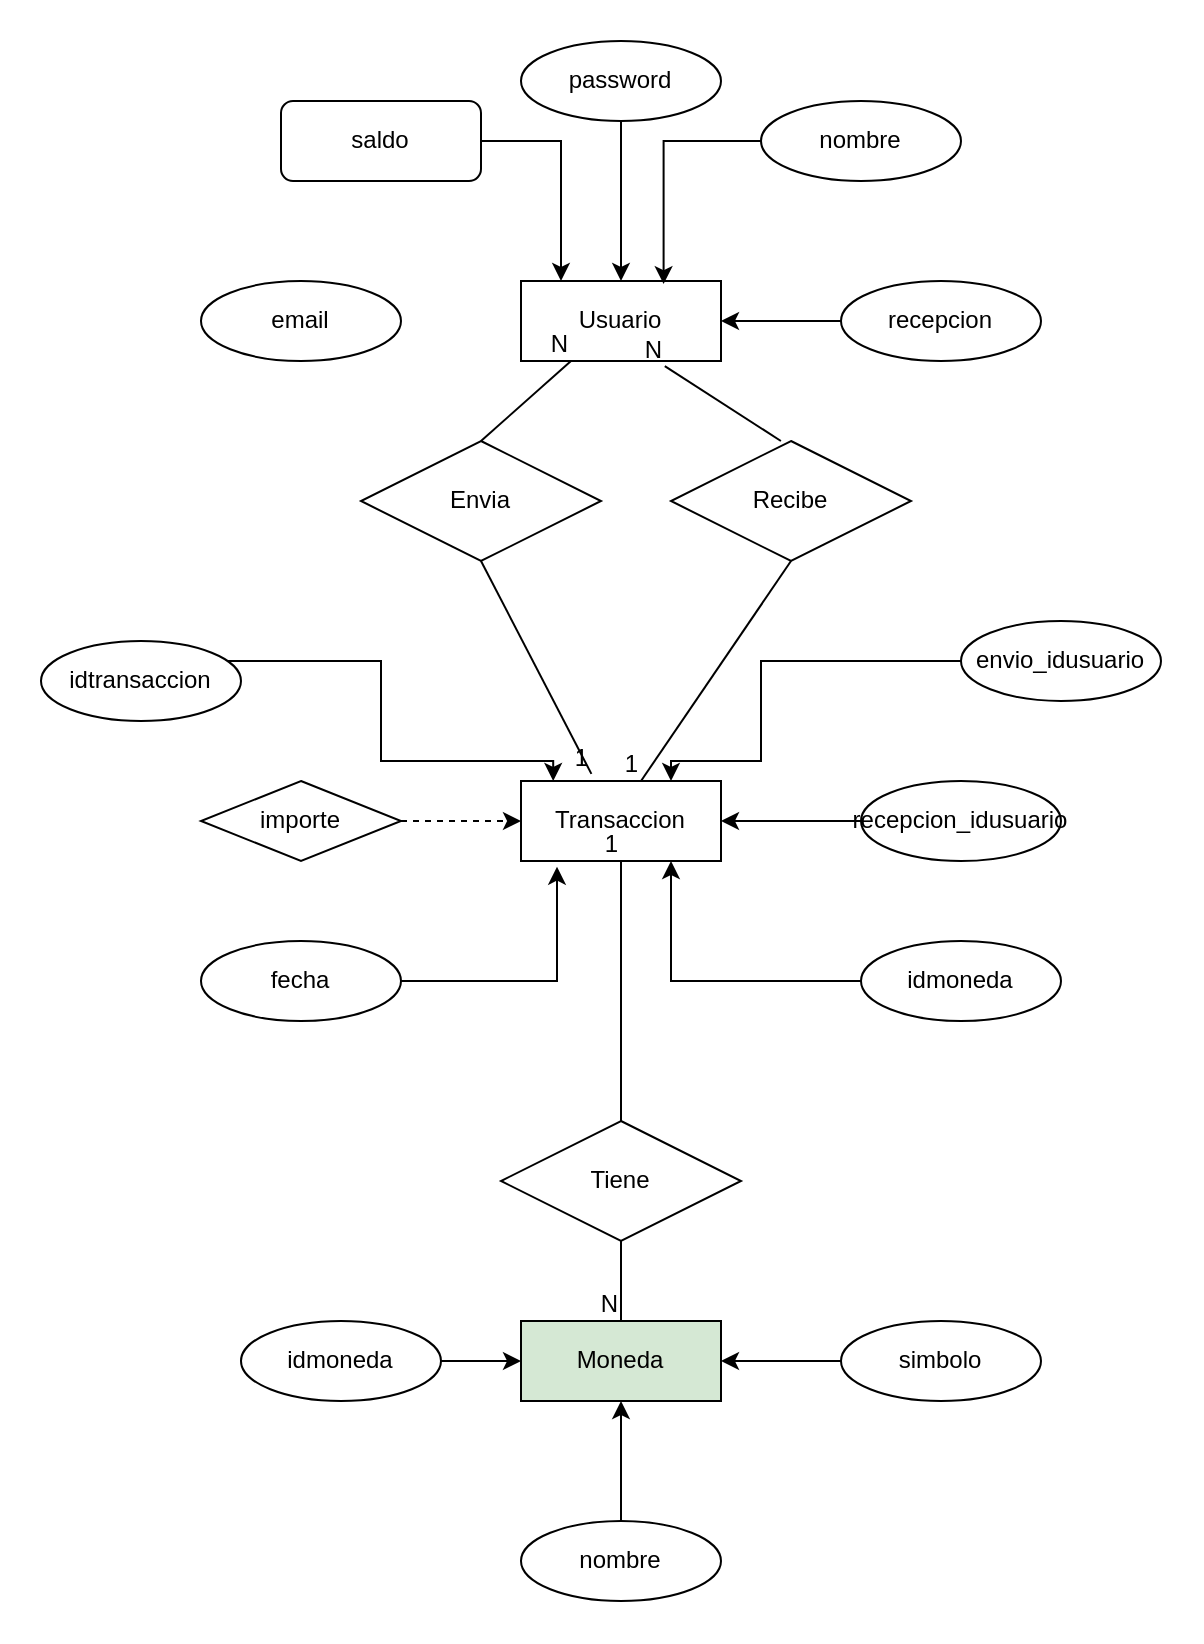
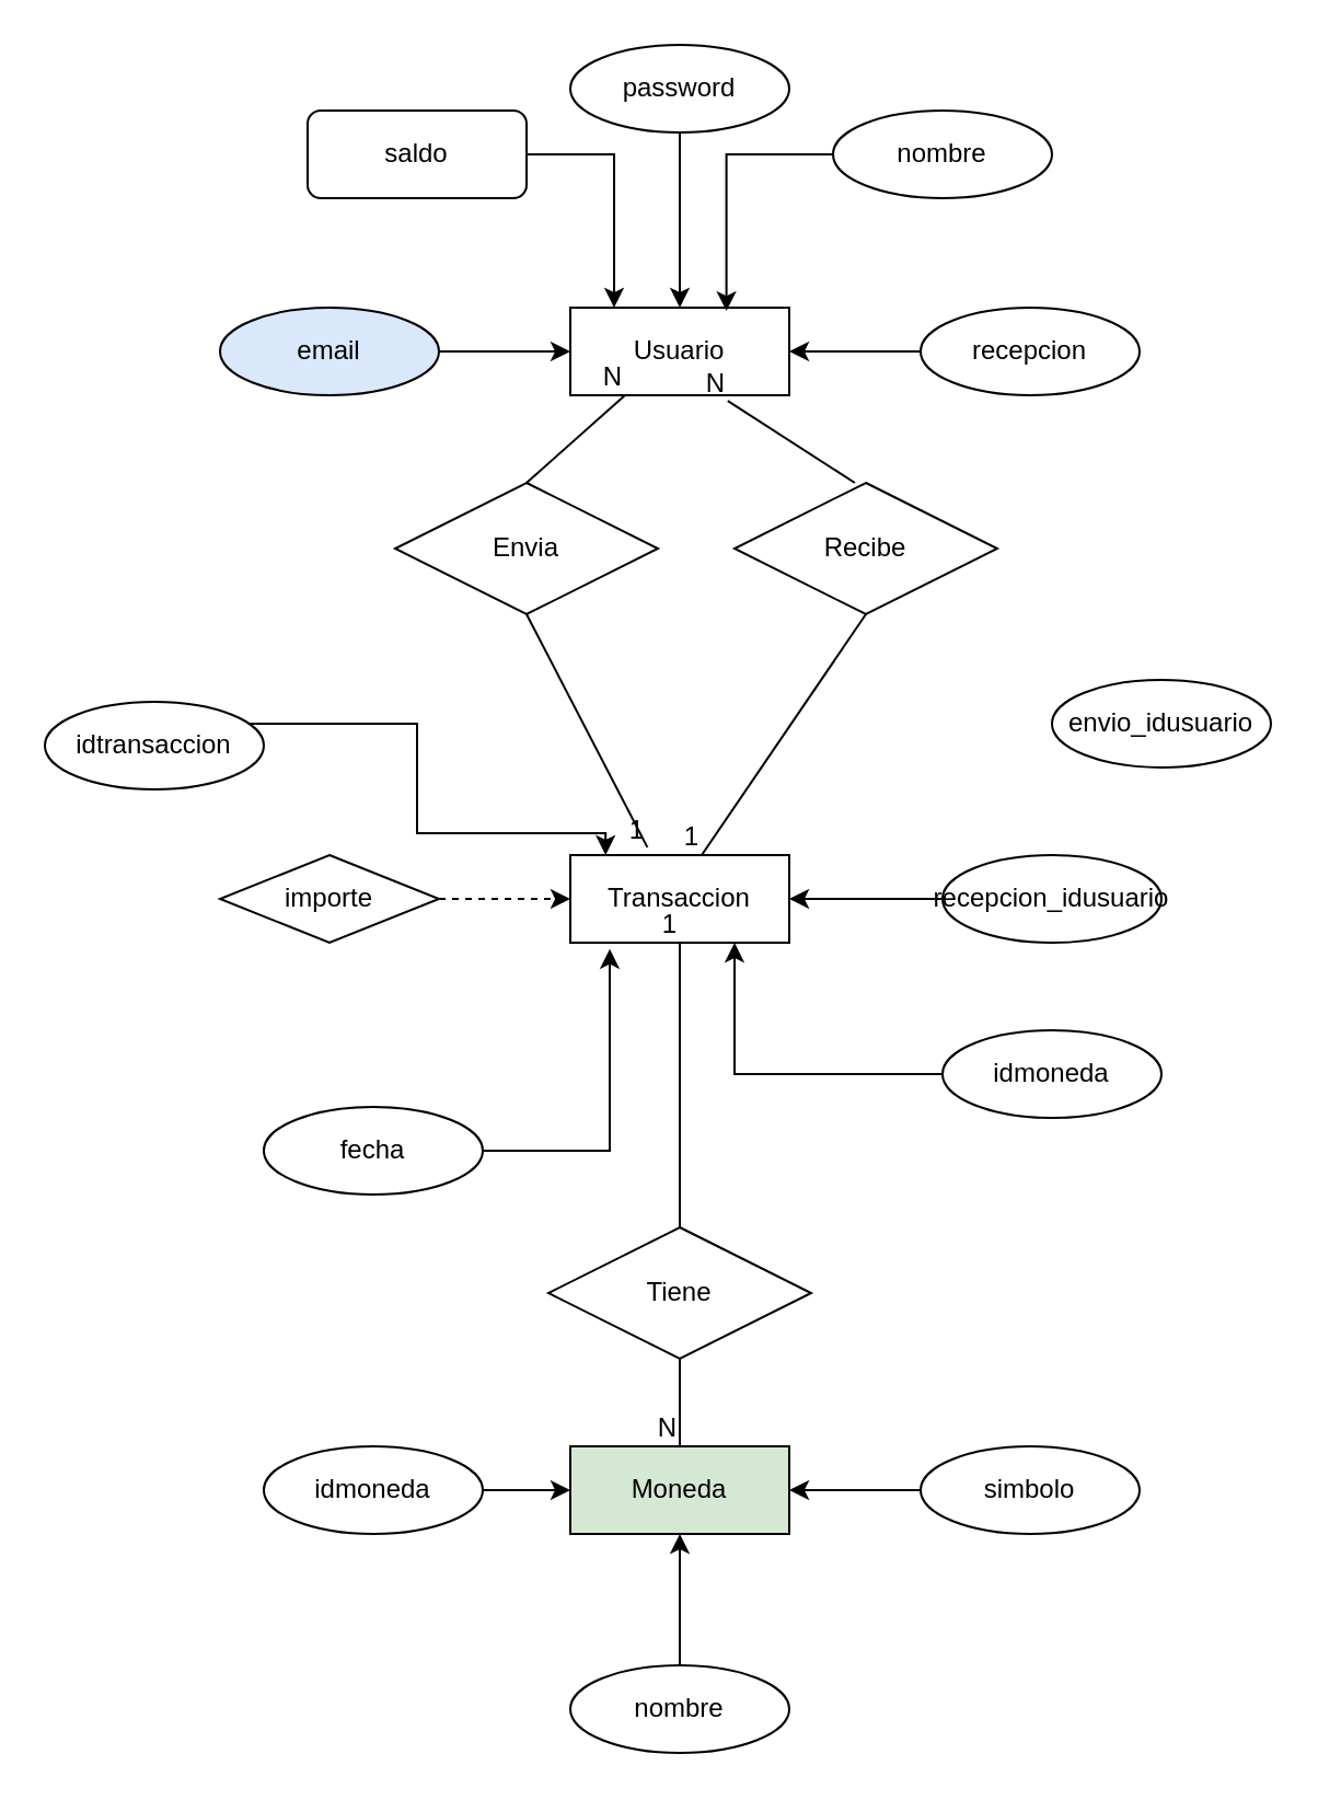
  <mxCell id="0" />
  <mxCell id="1" parent="0" />
  <mxCell id="2" value="Usuario" style="whiteSpace=wrap;html=1;align=center;" vertex="1" parent="1"><mxGeometry x="260" y="140" width="100" height="40" as="geometry" /></mxCell>
  <mxCell id="3" value="Transaccion" style="whiteSpace=wrap;html=1;align=center;" vertex="1" parent="1"><mxGeometry x="260" y="390" width="100" height="40" as="geometry" /></mxCell>
  <mxCell id="4" value="Moneda" style="whiteSpace=wrap;html=1;align=center;fillColor=#d5e8d4;" vertex="1" parent="1"><mxGeometry x="260" y="660" width="100" height="40" as="geometry" /></mxCell>
  <mxCell id="5" style="edgeStyle=orthogonalEdgeStyle;rounded=0;orthogonalLoop=1;jettySize=auto;html=1;entryX=1;entryY=0.5;entryDx=0;entryDy=0;" edge="1" parent="1" source="6" target="2"><mxGeometry relative="1" as="geometry" /></mxCell>
  <mxCell id="6" value="recepcion" style="ellipse;whiteSpace=wrap;html=1;align=center;" vertex="1" parent="1"><mxGeometry x="420" y="140" width="100" height="40" as="geometry" /></mxCell>
  <mxCell id="7" value="nombre" style="ellipse;whiteSpace=wrap;html=1;align=center;" vertex="1" parent="1"><mxGeometry x="380" y="50" width="100" height="40" as="geometry" /></mxCell>
- <mxCell id="8" value="email" style="ellipse;whiteSpace=wrap;html=1;align=center;" vertex="1" parent="1"><mxGeometry x="100" y="140" width="100" height="40" as="geometry" /></mxCell>
+ <mxCell id="8" value="email" style="ellipse;whiteSpace=wrap;html=1;align=center;fillColor=#dae8fc;" vertex="1" parent="1"><mxGeometry x="100" y="140" width="100" height="40" as="geometry" /></mxCell>
  <mxCell id="9" value="" style="edgeStyle=orthogonalEdgeStyle;rounded=0;orthogonalLoop=1;jettySize=auto;html=1;" edge="1" parent="1" source="10" target="2"><mxGeometry relative="1" as="geometry" /></mxCell>
  <mxCell id="10" value="password" style="ellipse;whiteSpace=wrap;html=1;align=center;" vertex="1" parent="1"><mxGeometry x="260" y="20" width="100" height="40" as="geometry" /></mxCell>
  <mxCell id="11" value="saldo" style="whiteSpace=wrap;html=1;align=center;rounded=1;" vertex="1" parent="1"><mxGeometry x="140" y="50" width="100" height="40" as="geometry" /></mxCell>
  <mxCell id="12" style="edgeStyle=orthogonalEdgeStyle;rounded=0;orthogonalLoop=1;jettySize=auto;html=1;entryX=0.713;entryY=0.039;entryDx=0;entryDy=0;entryPerimeter=0;" edge="1" parent="1" source="7" target="2"><mxGeometry relative="1" as="geometry" /></mxCell>
  <mxCell id="13" style="edgeStyle=orthogonalEdgeStyle;rounded=0;orthogonalLoop=1;jettySize=auto;html=1;entryX=0.2;entryY=0;entryDx=0;entryDy=0;entryPerimeter=0;" edge="1" parent="1" source="11" target="2"><mxGeometry relative="1" as="geometry" /></mxCell>
+ <mxCell id="14" style="edgeStyle=orthogonalEdgeStyle;rounded=0;orthogonalLoop=1;jettySize=auto;html=1;entryX=0;entryY=0.5;entryDx=0;entryDy=0;" edge="1" parent="1" source="8" target="2"><mxGeometry relative="1" as="geometry" /></mxCell>
  <mxCell id="15" style="edgeStyle=orthogonalEdgeStyle;rounded=0;orthogonalLoop=1;jettySize=auto;html=1;entryX=0;entryY=0.5;entryDx=0;entryDy=0;" edge="1" parent="1" source="16" target="4"><mxGeometry relative="1" as="geometry" /></mxCell>
  <mxCell id="16" value="idmoneda" style="ellipse;whiteSpace=wrap;html=1;align=center;" vertex="1" parent="1"><mxGeometry x="120" y="660" width="100" height="40" as="geometry" /></mxCell>
  <mxCell id="17" style="edgeStyle=orthogonalEdgeStyle;rounded=0;orthogonalLoop=1;jettySize=auto;html=1;entryX=0.5;entryY=1;entryDx=0;entryDy=0;" edge="1" parent="1" source="18" target="4"><mxGeometry relative="1" as="geometry" /></mxCell>
  <mxCell id="18" value="nombre" style="ellipse;whiteSpace=wrap;html=1;align=center;" vertex="1" parent="1"><mxGeometry x="260" y="760" width="100" height="40" as="geometry" /></mxCell>
  <mxCell id="19" style="edgeStyle=orthogonalEdgeStyle;rounded=0;orthogonalLoop=1;jettySize=auto;html=1;" edge="1" parent="1" source="20" target="4"><mxGeometry relative="1" as="geometry" /></mxCell>
  <mxCell id="20" value="simbolo" style="ellipse;whiteSpace=wrap;html=1;align=center;" vertex="1" parent="1"><mxGeometry x="420" y="660" width="100" height="40" as="geometry" /></mxCell>
- <mxCell id="21" style="edgeStyle=orthogonalEdgeStyle;rounded=0;orthogonalLoop=1;jettySize=auto;html=1;entryX=0.75;entryY=0;entryDx=0;entryDy=0;" edge="1" parent="1" source="22" target="3"><mxGeometry relative="1" as="geometry"><Array as="points"><mxPoint x="380" y="330" /><mxPoint x="380" y="380" /><mxPoint x="335" y="380" /></Array></mxGeometry></mxCell>
  <mxCell id="22" value="envio_idusuario" style="ellipse;whiteSpace=wrap;html=1;align=center;" vertex="1" parent="1"><mxGeometry x="480" y="310" width="100" height="40" as="geometry" /></mxCell>
  <mxCell id="23" style="edgeStyle=orthogonalEdgeStyle;rounded=0;orthogonalLoop=1;jettySize=auto;html=1;entryX=1;entryY=0.5;entryDx=0;entryDy=0;" edge="1" parent="1" source="24" target="3"><mxGeometry relative="1" as="geometry" /></mxCell>
  <mxCell id="24" value="recepcion_idusuario" style="ellipse;whiteSpace=wrap;html=1;align=center;" vertex="1" parent="1"><mxGeometry x="430" y="390" width="100" height="40" as="geometry" /></mxCell>
  <mxCell id="25" style="edgeStyle=orthogonalEdgeStyle;rounded=0;orthogonalLoop=1;jettySize=auto;html=1;entryX=0.75;entryY=1;entryDx=0;entryDy=0;" edge="1" parent="1" source="26" target="3"><mxGeometry relative="1" as="geometry" /></mxCell>
  <mxCell id="26" value="idmoneda" style="ellipse;whiteSpace=wrap;html=1;align=center;" vertex="1" parent="1"><mxGeometry x="430" y="470" width="100" height="40" as="geometry" /></mxCell>
  <mxCell id="27" value="idtransaccion" style="ellipse;whiteSpace=wrap;html=1;align=center;" vertex="1" parent="1"><mxGeometry x="20" y="320" width="100" height="40" as="geometry" /></mxCell>
  <mxCell id="28" style="edgeStyle=orthogonalEdgeStyle;rounded=0;orthogonalLoop=1;jettySize=auto;html=1;entryX=0;entryY=0.5;entryDx=0;entryDy=0;dashed=1;" edge="1" parent="1" source="29" target="3"><mxGeometry relative="1" as="geometry" /></mxCell>
  <mxCell id="29" value="importe" style="rhombus;whiteSpace=wrap;html=1;align=center;" vertex="1" parent="1"><mxGeometry x="100" y="390" width="100" height="40" as="geometry" /></mxCell>
- <mxCell id="30" value="fecha" style="ellipse;whiteSpace=wrap;html=1;align=center;" vertex="1" parent="1"><mxGeometry x="100" y="470" width="100" height="40" as="geometry" /></mxCell>
+ <mxCell id="30" value="fecha" style="ellipse;whiteSpace=wrap;html=1;align=center;" vertex="1" parent="1"><mxGeometry x="120" y="505" width="100" height="40" as="geometry" /></mxCell>
  <mxCell id="31" style="edgeStyle=orthogonalEdgeStyle;rounded=0;orthogonalLoop=1;jettySize=auto;html=1;entryX=0.161;entryY=0;entryDx=0;entryDy=0;entryPerimeter=0;" edge="1" parent="1" source="27" target="3"><mxGeometry relative="1" as="geometry"><Array as="points"><mxPoint x="190" y="330" /><mxPoint x="190" y="380" /><mxPoint x="276" y="380" /></Array></mxGeometry></mxCell>
  <mxCell id="32" style="edgeStyle=orthogonalEdgeStyle;rounded=0;orthogonalLoop=1;jettySize=auto;html=1;entryX=0.18;entryY=1.071;entryDx=0;entryDy=0;entryPerimeter=0;" edge="1" parent="1" source="30" target="3"><mxGeometry relative="1" as="geometry" /></mxCell>
  <mxCell id="33" value="Envia" style="shape=rhombus;perimeter=rhombusPerimeter;whiteSpace=wrap;html=1;align=center;" vertex="1" parent="1"><mxGeometry x="180" y="220" width="120" height="60" as="geometry" /></mxCell>
  <mxCell id="34" value="Tiene" style="shape=rhombus;perimeter=rhombusPerimeter;whiteSpace=wrap;html=1;align=center;" vertex="1" parent="1"><mxGeometry x="250" y="560" width="120" height="60" as="geometry" /></mxCell>
  <mxCell id="35" value="" style="endArrow=none;html=1;rounded=0;entryX=0.5;entryY=0;entryDx=0;entryDy=0;exitX=0.5;exitY=1;exitDx=0;exitDy=0;" edge="1" parent="1" source="34" target="4"><mxGeometry relative="1" as="geometry"><mxPoint x="280" y="630" as="sourcePoint" /><mxPoint x="330" y="610" as="targetPoint" /></mxGeometry></mxCell>
  <mxCell id="36" value="N" style="resizable=0;html=1;whiteSpace=wrap;align=right;verticalAlign=bottom;" connectable="0" vertex="1" parent="35"><mxGeometry x="1" relative="1" as="geometry" /></mxCell>
  <mxCell id="37" value="" style="endArrow=none;html=1;rounded=0;entryX=0.5;entryY=1;entryDx=0;entryDy=0;" edge="1" parent="1" source="34" target="3"><mxGeometry relative="1" as="geometry"><mxPoint x="50" y="550" as="sourcePoint" /><mxPoint x="210" y="550" as="targetPoint" /></mxGeometry></mxCell>
  <mxCell id="38" value="1" style="resizable=0;html=1;whiteSpace=wrap;align=right;verticalAlign=bottom;" connectable="0" vertex="1" parent="37"><mxGeometry x="1" relative="1" as="geometry" /></mxCell>
  <mxCell id="39" value="Recibe" style="shape=rhombus;perimeter=rhombusPerimeter;whiteSpace=wrap;html=1;align=center;" vertex="1" parent="1"><mxGeometry x="335" y="220" width="120" height="60" as="geometry" /></mxCell>
  <mxCell id="40" value="" style="endArrow=none;html=1;rounded=0;entryX=0.25;entryY=1;entryDx=0;entryDy=0;exitX=0.5;exitY=0;exitDx=0;exitDy=0;" edge="1" parent="1" source="33" target="2"><mxGeometry relative="1" as="geometry"><mxPoint x="170" y="240" as="sourcePoint" /><mxPoint x="330" y="240" as="targetPoint" /></mxGeometry></mxCell>
  <mxCell id="41" value="N" style="resizable=0;html=1;whiteSpace=wrap;align=right;verticalAlign=bottom;" connectable="0" vertex="1" parent="40"><mxGeometry x="1" relative="1" as="geometry" /></mxCell>
  <mxCell id="42" value="" style="endArrow=none;html=1;rounded=0;exitX=0.5;exitY=1;exitDx=0;exitDy=0;entryX=0.352;entryY=-0.089;entryDx=0;entryDy=0;entryPerimeter=0;" edge="1" parent="1" source="33" target="3"><mxGeometry relative="1" as="geometry"><mxPoint x="280" y="310" as="sourcePoint" /><mxPoint x="440" y="310" as="targetPoint" /></mxGeometry></mxCell>
  <mxCell id="43" value="1" style="resizable=0;html=1;whiteSpace=wrap;align=right;verticalAlign=bottom;" connectable="0" vertex="1" parent="42"><mxGeometry x="1" relative="1" as="geometry" /></mxCell>
  <mxCell id="44" value="" style="endArrow=none;html=1;rounded=0;entryX=0.6;entryY=0;entryDx=0;entryDy=0;entryPerimeter=0;exitX=0.5;exitY=1;exitDx=0;exitDy=0;" edge="1" parent="1" source="39" target="3"><mxGeometry relative="1" as="geometry"><mxPoint x="396" y="284" as="sourcePoint" /><mxPoint x="330" y="240" as="targetPoint" /></mxGeometry></mxCell>
  <mxCell id="45" value="1" style="resizable=0;html=1;whiteSpace=wrap;align=right;verticalAlign=bottom;" connectable="0" vertex="1" parent="44"><mxGeometry x="1" relative="1" as="geometry" /></mxCell>
  <mxCell id="46" value="" style="endArrow=none;html=1;rounded=0;entryX=0.719;entryY=1.064;entryDx=0;entryDy=0;entryPerimeter=0;exitX=0.458;exitY=0;exitDx=0;exitDy=0;exitPerimeter=0;" edge="1" parent="1" source="39" target="2"><mxGeometry relative="1" as="geometry"><mxPoint x="120" y="210" as="sourcePoint" /><mxPoint x="280" y="210" as="targetPoint" /></mxGeometry></mxCell>
  <mxCell id="47" value="N" style="resizable=0;html=1;whiteSpace=wrap;align=right;verticalAlign=bottom;" connectable="0" vertex="1" parent="46"><mxGeometry x="1" relative="1" as="geometry" /></mxCell>
